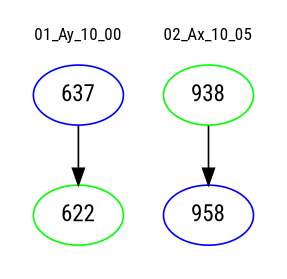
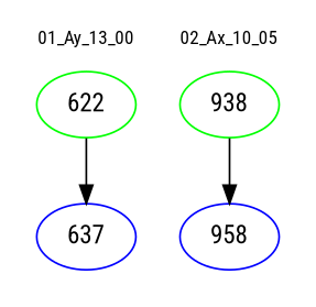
  digraph {
    fontname="Roboto Condensed"
    node [color=blue fontname="Roboto Condensed"]
    edge [color=black fontname="Roboto Condensed"]
    n1 [label=637]
    n2 [color=green label=622]
    n3 [color=green label=938]
    n4 [label=958]
    subgraph cluster_1 {
      color=white
      fontsize=10
-     label="01_Ay_10_00"
+     label="01_Ay_13_00"
      n1
      n2
    }
    subgraph cluster_2 {
      color=white
      fontsize=10
      label="02_Ax_10_05"
      n3
      n4
    }
-   n1 -> n2
+   n2 -> n1
    n3 -> n4
  }
